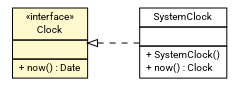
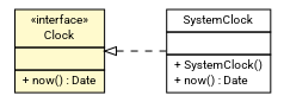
  digraph {
    nodesep=0.25
    ranksep=0.5
    rankdir=LR
    fontname=Roboto
    node [fontcolor=black fontname=Roboto fontsize=10.0 shape=plaintext]
-   n1 [label=<<table title="com.github.mkolisnyk.aerial.util.SystemClock" border="0" cellborder="1" cellspacing="0" cellpadding="2" port="p" href="./SystemClock.html"> 		<tr><td><table border="0" cellspacing="0" cellpadding="1"> <tr><td align="center" balign="center"> SystemClock </td></tr> 		</table></td></tr> 		<tr><td><table border="0" cellspacing="0" cellpadding="1"> <tr><td align="left" balign="left">  </td></tr> 		</table></td></tr> 		<tr><td><table border="0" cellspacing="0" cellpadding="1"> <tr><td align="left" balign="left"> + SystemClock() </td></tr> <tr><td align="left" balign="left"> + now() : Clock </td></tr> 		</table></td></tr> 		</table>>]
+   n1 [label=<<table title="com.github.mkolisnyk.aerial.util.SystemClock" border="0" cellborder="1" cellspacing="0" cellpadding="2" port="p" href="./SystemClock.html"> 		<tr><td><table border="0" cellspacing="0" cellpadding="1"> <tr><td align="center" balign="center"> SystemClock </td></tr> 		</table></td></tr> 		<tr><td><table border="0" cellspacing="0" cellpadding="1"> <tr><td align="left" balign="left">  </td></tr> 		</table></td></tr> 		<tr><td><table border="0" cellspacing="0" cellpadding="1"> <tr><td align="left" balign="left"> + SystemClock() </td></tr> <tr><td align="left" balign="left"> + now() : Date </td></tr> 		</table></td></tr> 		</table>>]
    n2 [label=<<table title="com.github.mkolisnyk.aerial.util.Clock" border="0" cellborder="1" cellspacing="0" cellpadding="2" port="p" bgcolor="lemonChiffon" href="./Clock.html"> 		<tr><td><table border="0" cellspacing="0" cellpadding="1"> <tr><td align="center" balign="center"> &#171;interface&#187; </td></tr> <tr><td align="center" balign="center"> Clock </td></tr> 		</table></td></tr> 		<tr><td><table border="0" cellspacing="0" cellpadding="1"> <tr><td align="left" balign="left">  </td></tr> 		</table></td></tr> 		<tr><td><table border="0" cellspacing="0" cellpadding="1"> <tr><td align="left" balign="left"> + now() : Date </td></tr> 		</table></td></tr> 		</table>>]
    n2 -> n1 [arrowtail=empty dir=back fontname=Roboto fontsize=10 headport=p labelfontname=arial labelfontsize=10 style=dashed tailport=p]
  }
